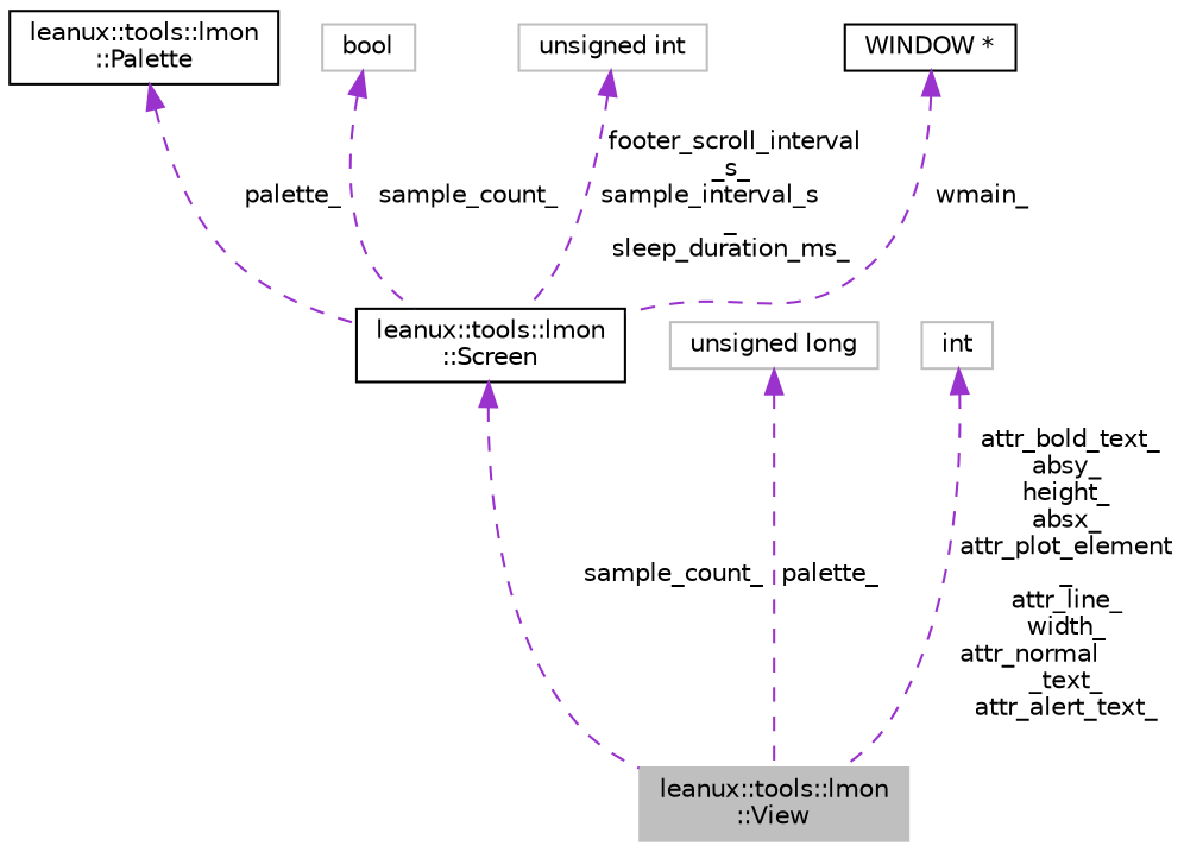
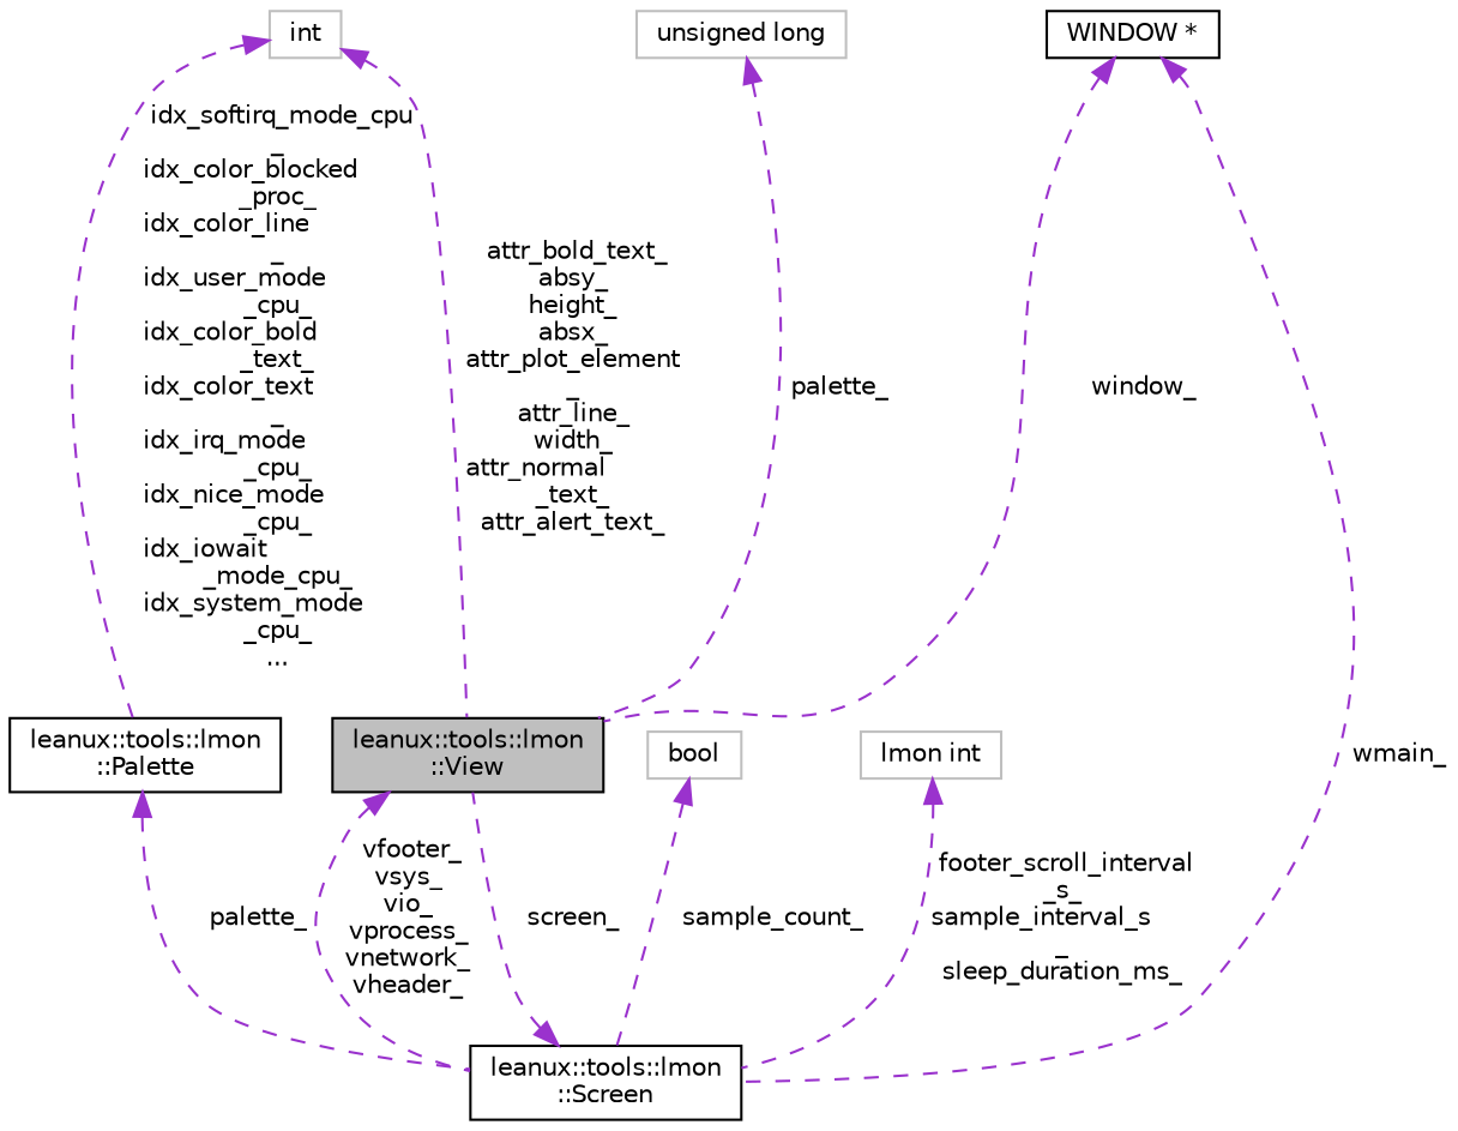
  digraph {
    node [color=black fontname=Helvetica fontsize=10 shape=record]
    edge [color=darkorchid3 dir=back fontname=Helvetica fontsize=10 labelfontname=Helvetica labelfontsize=10 style=dashed]
-   n1 [color=grey75 fillcolor=grey75 fontcolor=black height=0.2 label="leanux::tools::lmon\l::View" style=filled width=0.4]
+   n1 [fillcolor=grey75 fontcolor=black height=0.2 label="leanux::tools::lmon\l::View" style=filled width=0.4]
    n2 [height=0.2 label="leanux::tools::lmon\l::Screen" width=0.4]
    n3 [color=grey75 height=0.2 label="unsigned long" width=0.4]
    n4 [height=0.2 label="leanux::tools::lmon\l::Palette" width=0.4]
    n5 [color=grey75 height=0.2 label=int width=0.4]
    n6 [color=grey75 height=0.2 label=bool width=0.4]
-   n7 [color=grey75 height=0.2 label="unsigned int" width=0.4]
+   n7 [color=grey75 height=0.2 label="lmon int" width=0.4]
    n8 [height=0.2 label="WINDOW *" width=0.4]
-   n2 -> n1 [label=" sample_count_"]
+   n1 -> n2 [label=" vfooter_\nvsys_\nvio_\nvprocess_\nvnetwork_\nvheader_"]
+   n2 -> n1 [label=" screen_"]
    n3 -> n1 [label=" palette_"]
    n4 -> n2 [label=" palette_"]
    n5 -> n1 [label=" attr_bold_text_\nabsy_\nheight_\nabsx_\nattr_plot_element\l_\nattr_line_\nwidth_\nattr_normal\l_text_\nattr_alert_text_"]
+   n5 -> n4 [label=" idx_softirq_mode_cpu\l_\nidx_color_blocked\l_proc_\nidx_color_line\l_\nidx_user_mode\l_cpu_\nidx_color_bold\l_text_\nidx_color_text\l_\nidx_irq_mode\l_cpu_\nidx_nice_mode\l_cpu_\nidx_iowait\l_mode_cpu_\nidx_system_mode\l_cpu_\n..."]
    n6 -> n2 [label=" sample_count_"]
    n7 -> n2 [label=" footer_scroll_interval\l_s_\nsample_interval_s\l_\nsleep_duration_ms_"]
+   n8 -> n1 [label=" window_"]
    n8 -> n2 [label=" wmain_"]
  }
